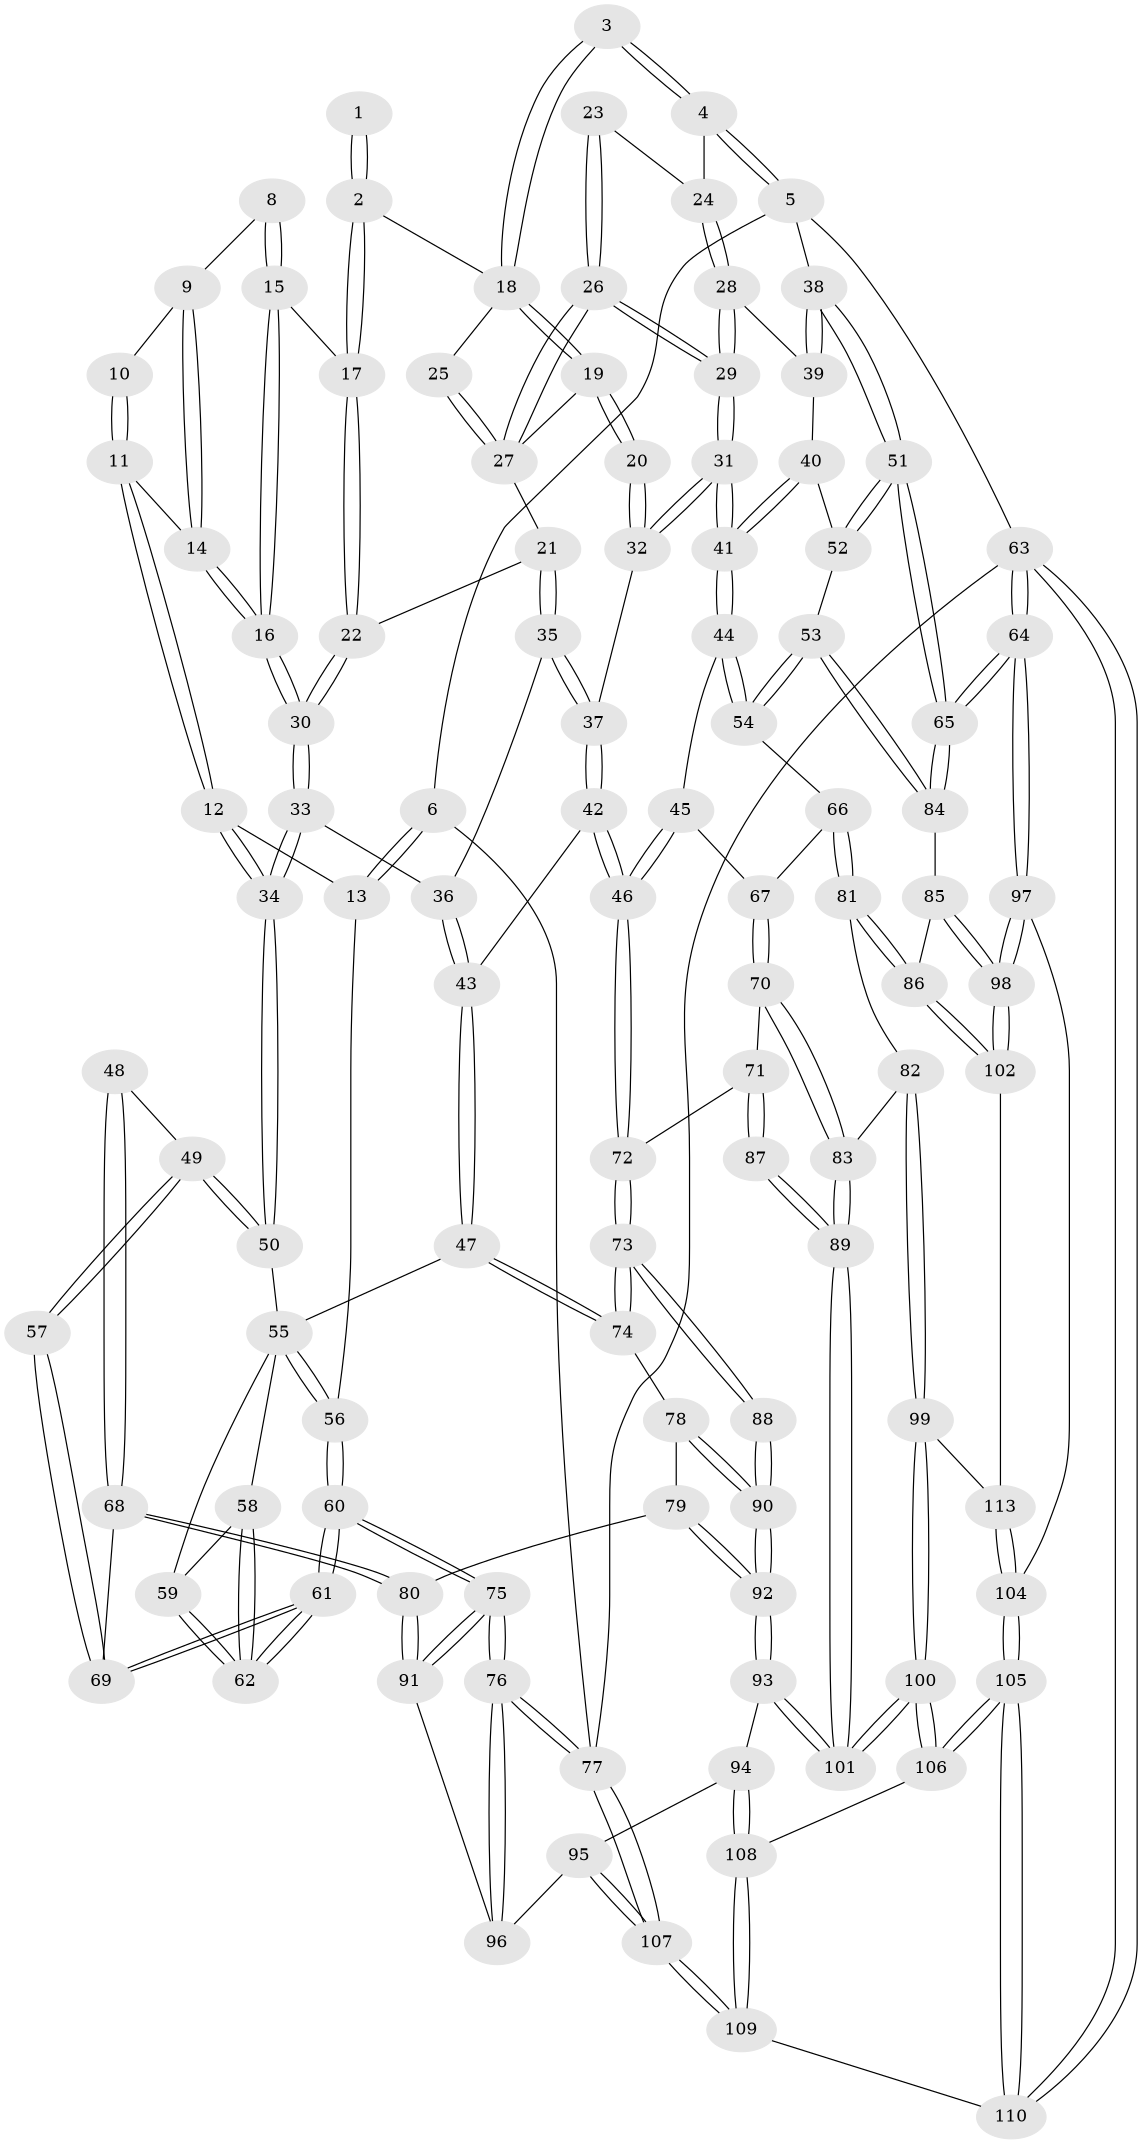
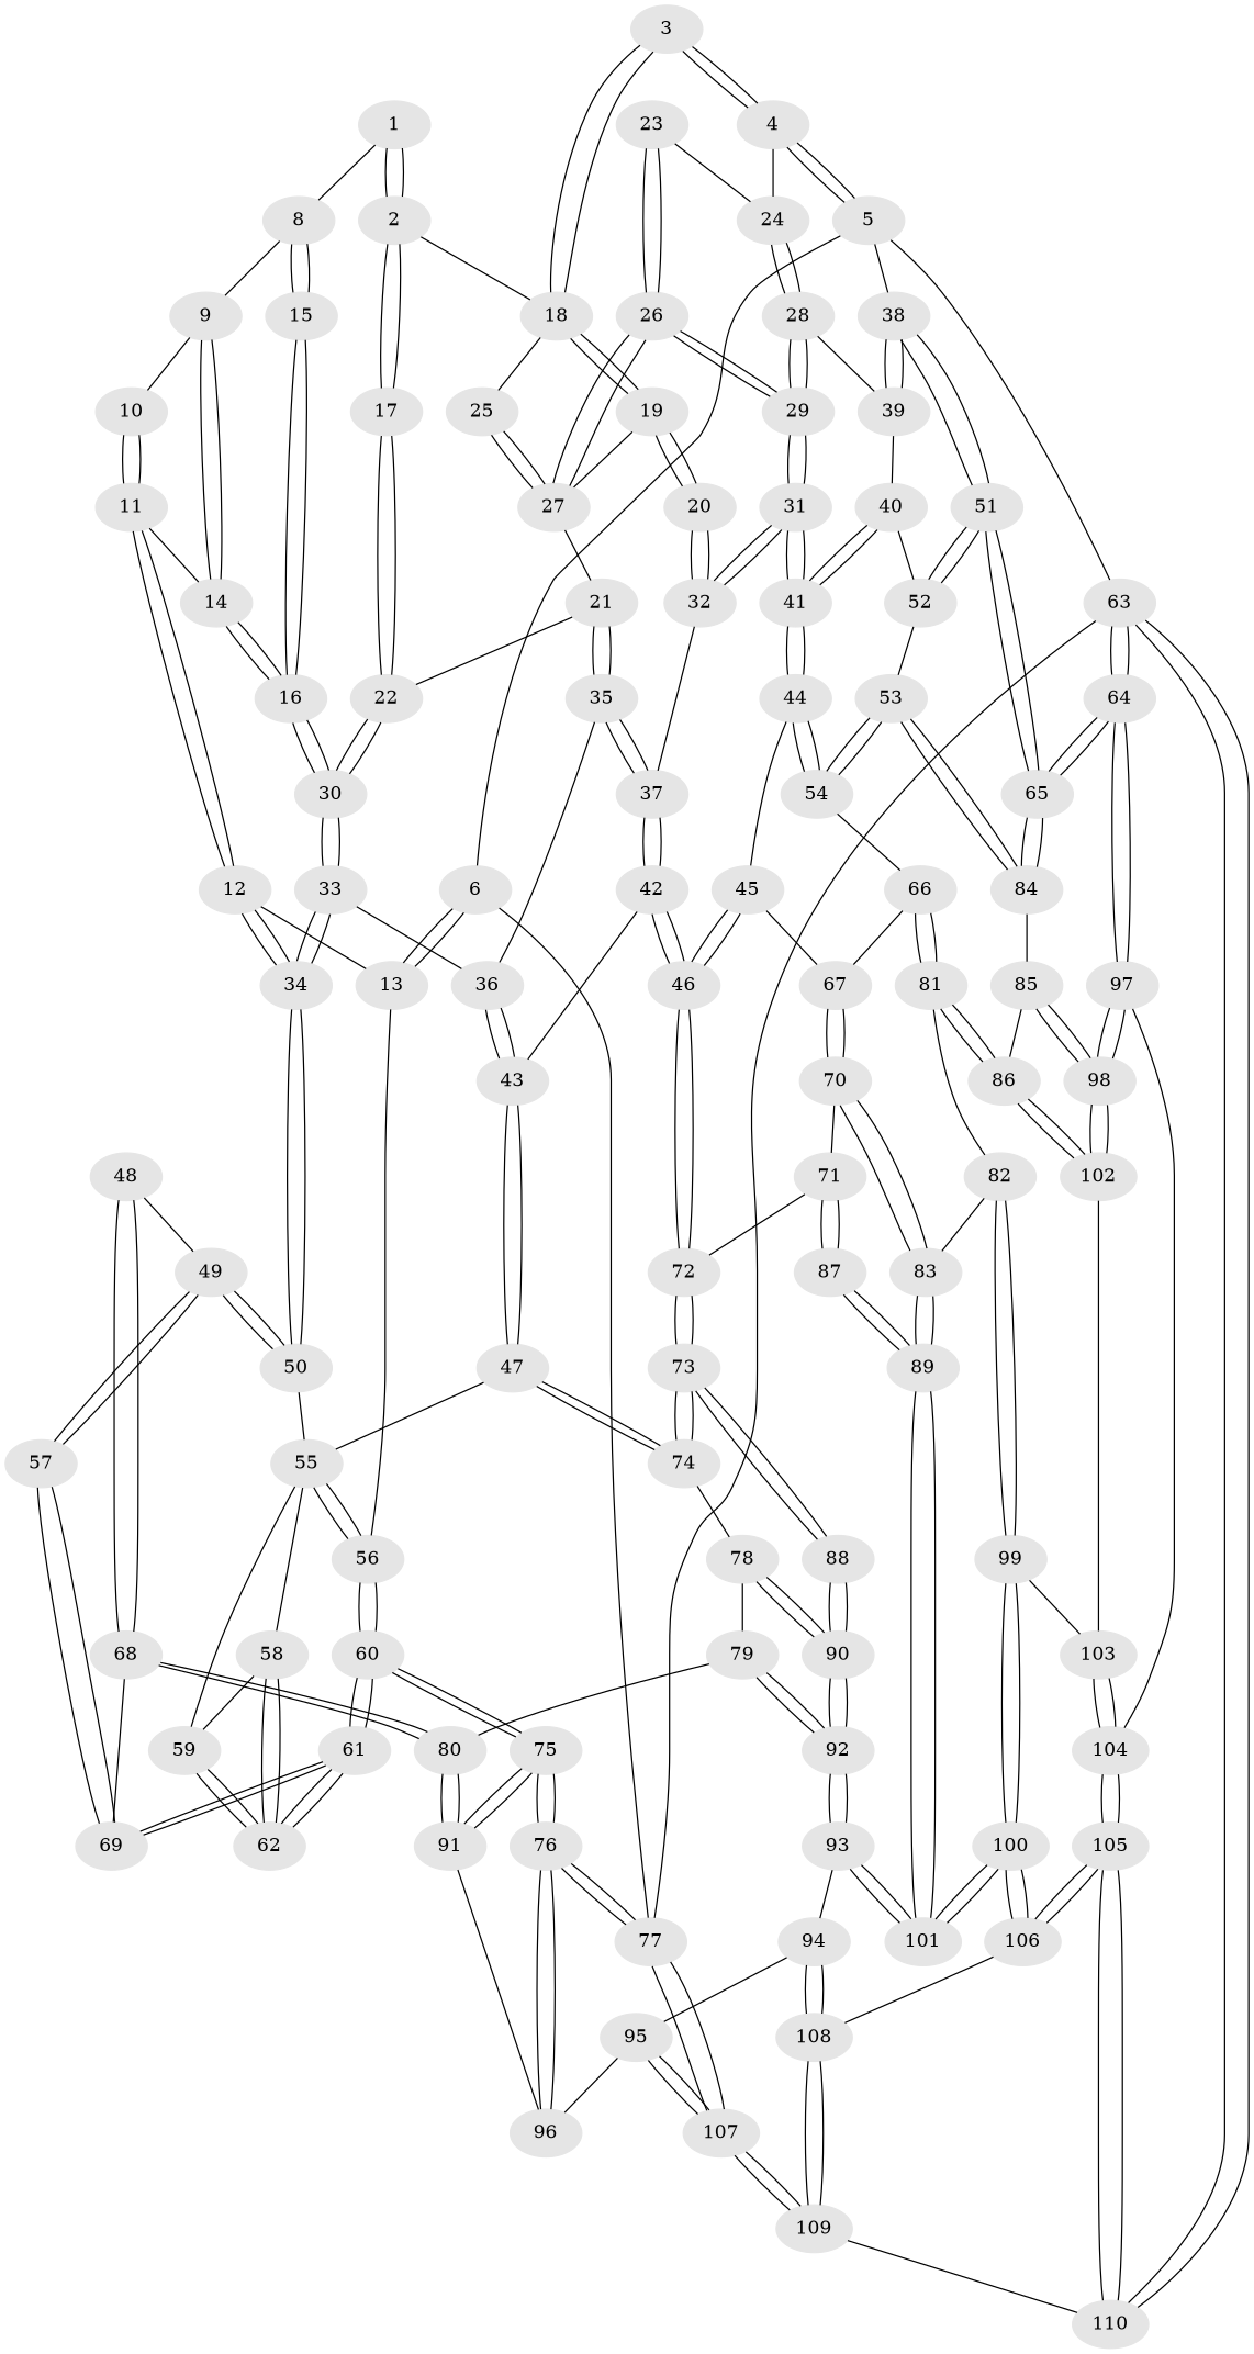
  graph {
    node [color=gray90 style=filled]
    1
    2
    8
    17
    18
    9
    15
    3
    4
    22
    5
    24
    19
    25
    6
    38
    63
    28
    13
    77
    39
    51
    64
    110
    56
    107
    10
    11
    14
    16
    12
    34
    50
    60
    30
    33
    20
    27
    32
    21
    35
    37
    36
    23
    26
    29
    31
    40
    41
    44
    42
    43
    55
    47
    46
    52
    65
    53
    45
    54
    72
    74
    67
    66
    70
    73
    48
    49
    68
    78
    57
    69
    80
    59
    58
    84
    85
    81
    62
    61
    75
    76
    91
    97
    98
    104
    82
    86
    71
    83
    87
    89
    88
    90
    79
    96
    109
    92
    93
    99
    102
    100
-   103 [label=113]
+   103
    101
    94
    95
    108
    105
    106
    1 -- 2
    1 -- 2
+   1 -- 8
    2 -- 17
    2 -- 17
    2 -- 18
    8 -- 9
    8 -- 15
    8 -- 15
    17 -- 22
    17 -- 22
    18 -- 19
    18 -- 19
    18 -- 25
    9 -- 10
    9 -- 14
    9 -- 14
-   15 -- 17
    15 -- 16
    15 -- 16
    3 -- 18
    3 -- 18
    3 -- 4
    3 -- 4
    4 -- 5
    4 -- 5
    4 -- 24
    22 -- 30
    22 -- 30
    5 -- 6
    5 -- 38
    5 -- 63
    24 -- 28
    24 -- 28
    19 -- 20
    19 -- 20
    19 -- 27
    25 -- 27
    25 -- 27
    6 -- 13
    6 -- 13
    6 -- 77
    38 -- 39
    38 -- 39
    38 -- 51
    38 -- 51
    63 -- 77
    63 -- 64
    63 -- 64
    63 -- 110
    63 -- 110
    28 -- 39
    28 -- 29
    28 -- 29
    13 -- 56
    77 -- 107
    77 -- 107
    39 -- 40
    51 -- 52
    51 -- 52
    51 -- 65
    51 -- 65
    64 -- 65
    64 -- 65
    64 -- 97
    64 -- 97
    56 -- 60
    56 -- 60
    107 -- 109
    107 -- 109
    10 -- 11
    10 -- 11
    11 -- 14
    11 -- 12
    11 -- 12
    14 -- 16
    14 -- 16
    16 -- 30
    16 -- 30
    12 -- 13
    12 -- 34
    12 -- 34
    34 -- 50
    34 -- 50
    50 -- 55
    60 -- 61
    60 -- 61
    60 -- 75
    60 -- 75
    30 -- 33
    30 -- 33
    33 -- 34
    33 -- 34
    33 -- 36
    20 -- 32
    20 -- 32
    27 -- 21
    32 -- 37
    21 -- 22
    21 -- 35
    21 -- 35
    35 -- 37
    35 -- 37
    35 -- 36
    37 -- 42
    37 -- 42
    36 -- 43
    36 -- 43
    23 -- 24
    23 -- 26
    23 -- 26
    26 -- 27
    26 -- 27
    26 -- 29
    26 -- 29
    29 -- 31
    29 -- 31
    31 -- 32
    31 -- 32
    31 -- 41
    31 -- 41
    40 -- 41
    40 -- 41
    40 -- 52
    41 -- 44
    41 -- 44
    44 -- 45
    44 -- 54
    44 -- 54
    42 -- 43
    42 -- 46
    42 -- 46
    43 -- 47
    43 -- 47
    55 -- 56
    55 -- 56
    55 -- 59
    55 -- 58
    47 -- 55
    47 -- 74
    47 -- 74
    46 -- 72
    46 -- 72
    52 -- 53
    65 -- 84
    65 -- 84
    53 -- 54
    53 -- 54
    53 -- 84
    53 -- 84
    45 -- 46
    45 -- 46
    45 -- 67
    54 -- 66
    72 -- 73
    72 -- 73
    74 -- 78
    67 -- 70
    67 -- 70
    66 -- 67
    66 -- 81
    66 -- 81
    70 -- 71
    70 -- 83
    70 -- 83
    73 -- 74
    73 -- 74
    73 -- 88
    73 -- 88
    48 -- 49
    48 -- 68
    48 -- 68
    49 -- 50
    49 -- 50
    49 -- 57
    49 -- 57
    68 -- 69
    68 -- 80
    68 -- 80
    78 -- 90
    78 -- 90
    78 -- 79
    57 -- 69
    57 -- 69
    80 -- 91
    80 -- 91
    59 -- 62
    59 -- 62
    58 -- 59
    58 -- 62
    58 -- 62
    84 -- 85
    85 -- 98
    85 -- 98
    85 -- 86
    81 -- 82
    81 -- 86
    81 -- 86
    61 -- 69
    61 -- 69
    61 -- 62
    61 -- 62
    75 -- 76
    75 -- 76
    75 -- 91
    75 -- 91
    76 -- 77
    76 -- 77
    76 -- 96
    76 -- 96
    91 -- 96
    97 -- 98
    97 -- 98
    97 -- 104
    98 -- 102
    98 -- 102
    104 -- 105
    104 -- 105
    82 -- 83
    82 -- 99
    82 -- 99
    86 -- 102
    86 -- 102
    71 -- 72
    71 -- 87
    71 -- 87
    83 -- 89
    83 -- 89
    87 -- 89
    87 -- 89
    89 -- 101
    89 -- 101
    88 -- 90
    88 -- 90
    90 -- 92
    90 -- 92
    79 -- 80
    79 -- 92
    79 -- 92
    109 -- 110
    92 -- 93
    92 -- 93
    93 -- 101
    93 -- 101
    93 -- 94
    99 -- 100
    99 -- 100
    99 -- 103
    102 -- 103
    100 -- 101
    100 -- 101
    100 -- 106
    100 -- 106
    103 -- 104
    103 -- 104
    94 -- 95
    94 -- 108
    94 -- 108
    95 -- 107
    95 -- 107
    95 -- 96
    108 -- 109
    108 -- 109
    105 -- 110
    105 -- 110
    105 -- 106
    105 -- 106
    106 -- 108
  }
